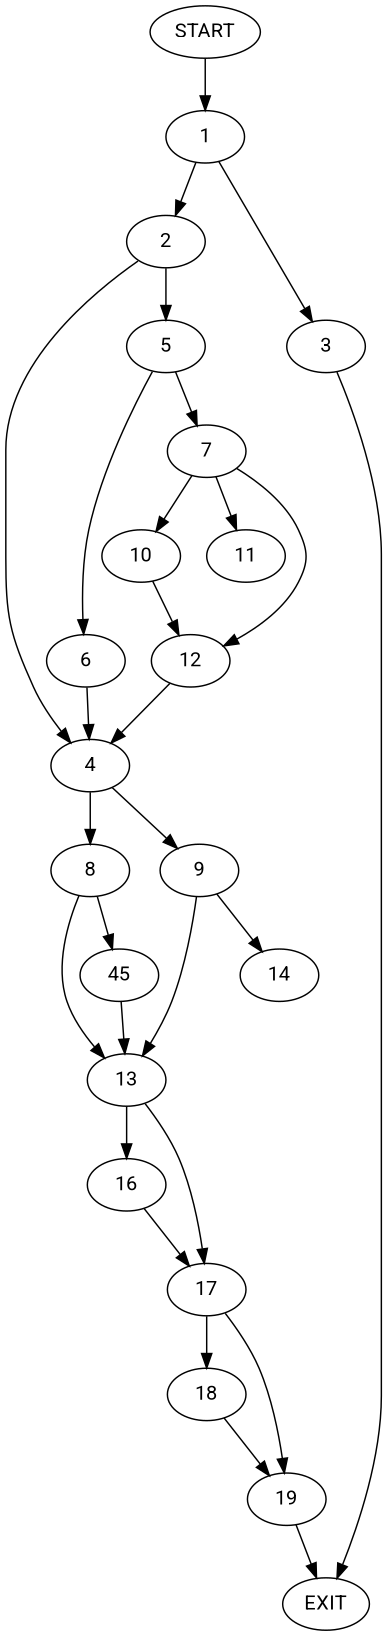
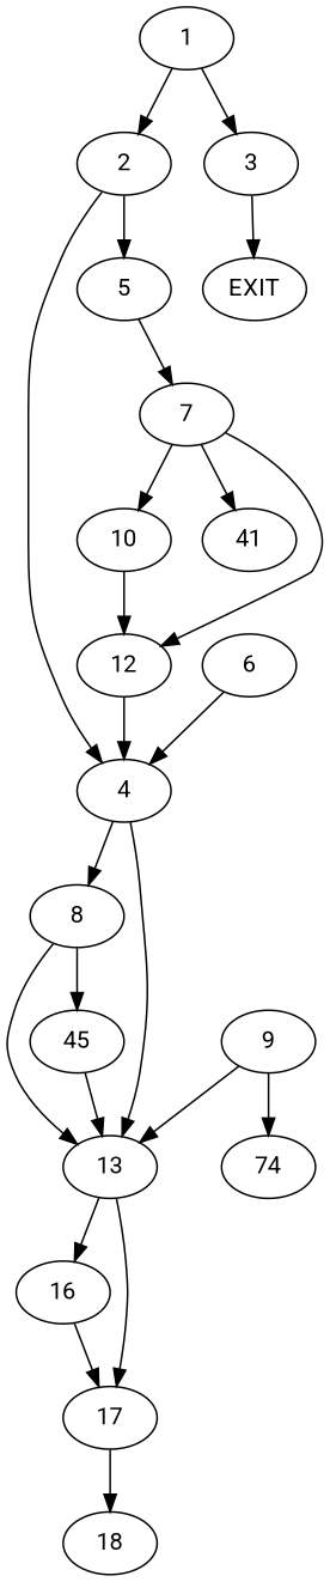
  digraph {
    fontname=Roboto
    node [fontname=Roboto]
    edge [fontname=Roboto]
-   n1 [label=START]
    1
    2
    3
    n5 [label=EXIT]
    4
    5
    8
    9
    6
    7
    13
    n13 [label=45]
-   14
+   14 [label=74]
    10
-   11
+   11 [label=41]
    12
    16
    17
    18
-   19
-   n1 -> 1
    1 -> 2
    1 -> 3
    2 -> 4
    2 -> 5
    3 -> n5
    4 -> 8
-   4 -> 9
-   5 -> 6
+   4 -> 13
    5 -> 7
    8 -> 13
    8 -> n13
    9 -> 13
    9 -> 14
    6 -> 4
    7 -> 10
    7 -> 11
    7 -> 12
    13 -> 16
    13 -> 17
    n13 -> 13
    10 -> 12
    12 -> 4
    16 -> 17
    17 -> 18
-   17 -> 19
-   18 -> 19
-   19 -> n5
  }
